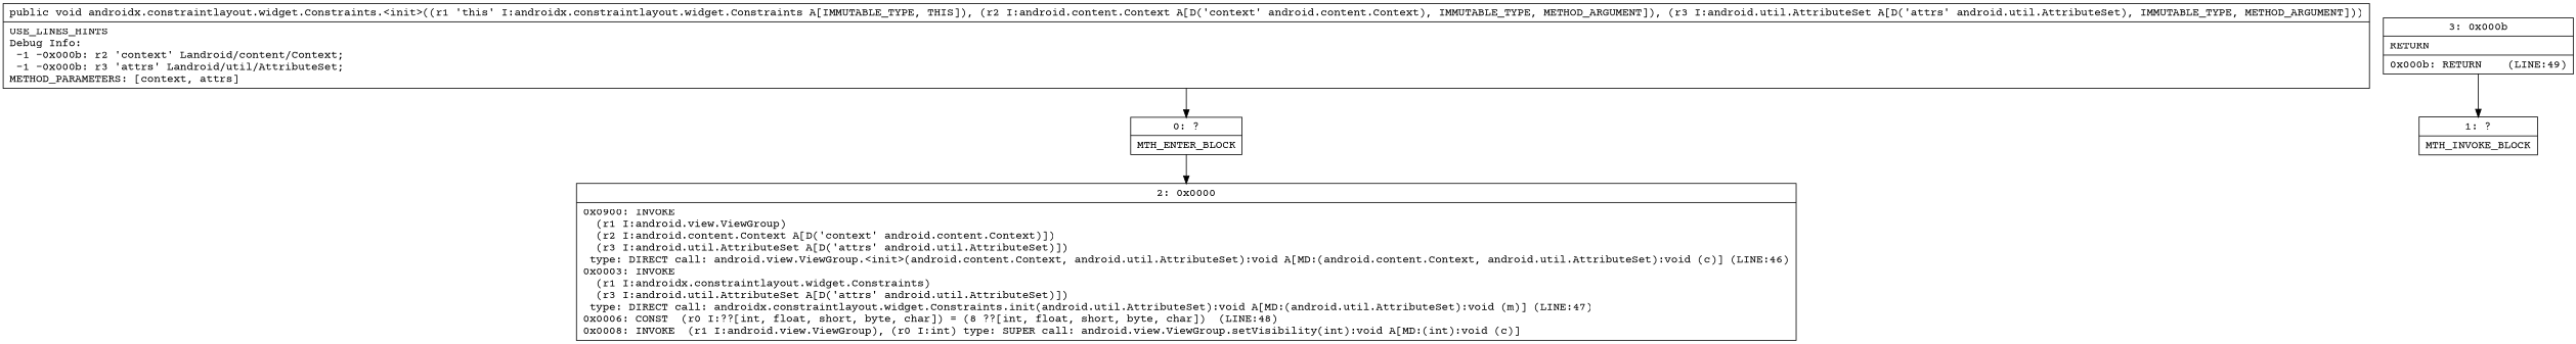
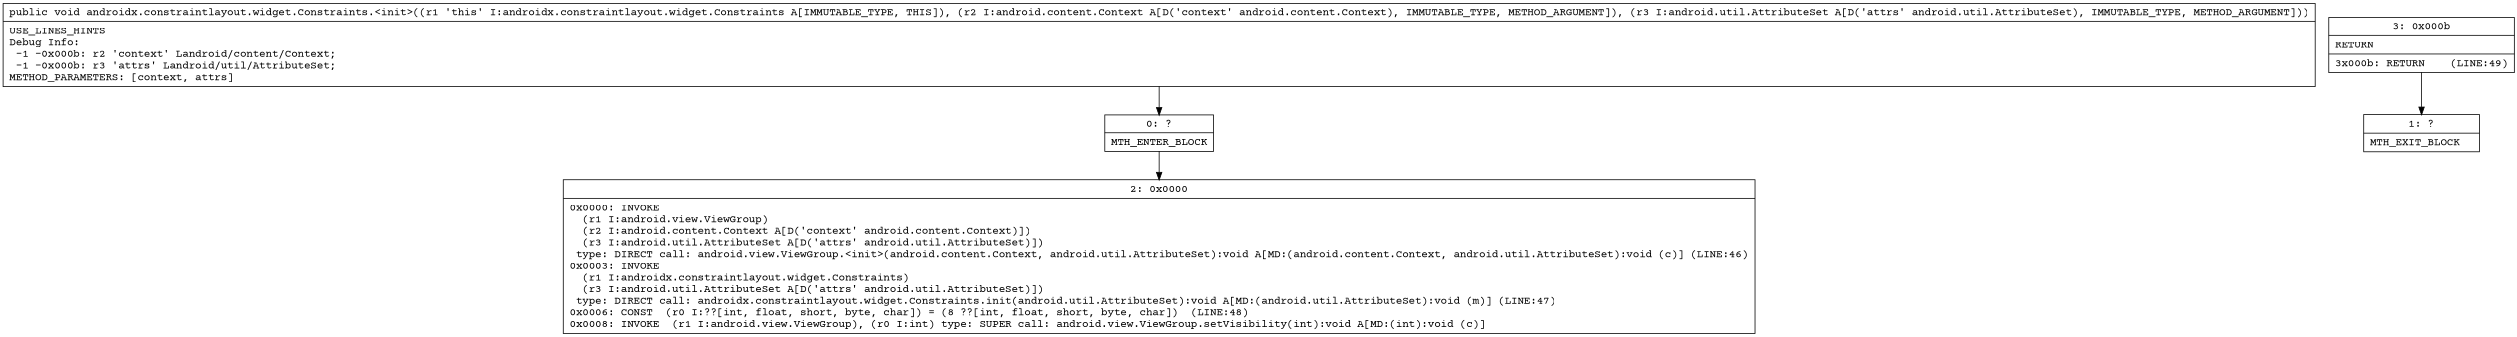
  digraph {
    fontname="Courier Prime"
    node [fontname="Courier Prime" shape=record]
    edge [fontname="Courier Prime"]
    n1 [label="{0\:\ ?|MTH_ENTER_BLOCK\l}"]
-   n2 [label="{2\:\ 0x0000|0x0900: INVOKE  \l  (r1 I:android.view.ViewGroup)\l  (r2 I:android.content.Context A[D('context' android.content.Context)])\l  (r3 I:android.util.AttributeSet A[D('attrs' android.util.AttributeSet)])\l type: DIRECT call: android.view.ViewGroup.\<init\>(android.content.Context, android.util.AttributeSet):void A[MD:(android.content.Context, android.util.AttributeSet):void (c)] (LINE:46)\l0x0003: INVOKE  \l  (r1 I:androidx.constraintlayout.widget.Constraints)\l  (r3 I:android.util.AttributeSet A[D('attrs' android.util.AttributeSet)])\l type: DIRECT call: androidx.constraintlayout.widget.Constraints.init(android.util.AttributeSet):void A[MD:(android.util.AttributeSet):void (m)] (LINE:47)\l0x0006: CONST  (r0 I:??[int, float, short, byte, char]) = (8 ??[int, float, short, byte, char])  (LINE:48)\l0x0008: INVOKE  (r1 I:android.view.ViewGroup), (r0 I:int) type: SUPER call: android.view.ViewGroup.setVisibility(int):void A[MD:(int):void (c)]\l}"]
-   n3 [label="{3\:\ 0x000b|RETURN\l|0x000b: RETURN    (LINE:49)\l}"]
-   n4 [label="{1\:\ ?|MTH_INVOKE_BLOCK\l}"]
+   n2 [label="{2\:\ 0x0000|0x0000: INVOKE  \l  (r1 I:android.view.ViewGroup)\l  (r2 I:android.content.Context A[D('context' android.content.Context)])\l  (r3 I:android.util.AttributeSet A[D('attrs' android.util.AttributeSet)])\l type: DIRECT call: android.view.ViewGroup.\<init\>(android.content.Context, android.util.AttributeSet):void A[MD:(android.content.Context, android.util.AttributeSet):void (c)] (LINE:46)\l0x0003: INVOKE  \l  (r1 I:androidx.constraintlayout.widget.Constraints)\l  (r3 I:android.util.AttributeSet A[D('attrs' android.util.AttributeSet)])\l type: DIRECT call: androidx.constraintlayout.widget.Constraints.init(android.util.AttributeSet):void A[MD:(android.util.AttributeSet):void (m)] (LINE:47)\l0x0006: CONST  (r0 I:??[int, float, short, byte, char]) = (8 ??[int, float, short, byte, char])  (LINE:48)\l0x0008: INVOKE  (r1 I:android.view.ViewGroup), (r0 I:int) type: SUPER call: android.view.ViewGroup.setVisibility(int):void A[MD:(int):void (c)]\l}"]
+   n3 [label="{3\:\ 0x000b|RETURN\l|3x000b: RETURN    (LINE:49)\l}"]
+   n4 [label="{1\:\ ?|MTH_EXIT_BLOCK\l}"]
    n5 [label="{public void androidx.constraintlayout.widget.Constraints.\<init\>((r1 'this' I:androidx.constraintlayout.widget.Constraints A[IMMUTABLE_TYPE, THIS]), (r2 I:android.content.Context A[D('context' android.content.Context), IMMUTABLE_TYPE, METHOD_ARGUMENT]), (r3 I:android.util.AttributeSet A[D('attrs' android.util.AttributeSet), IMMUTABLE_TYPE, METHOD_ARGUMENT]))  | USE_LINES_HINTS\lDebug Info:\l  \-1 \-0x000b: r2 'context' Landroid\/content\/Context;\l  \-1 \-0x000b: r3 'attrs' Landroid\/util\/AttributeSet;\lMETHOD_PARAMETERS: [context, attrs]\l}"]
    n1 -> n2
    n3 -> n4
    n5 -> n1
  }
